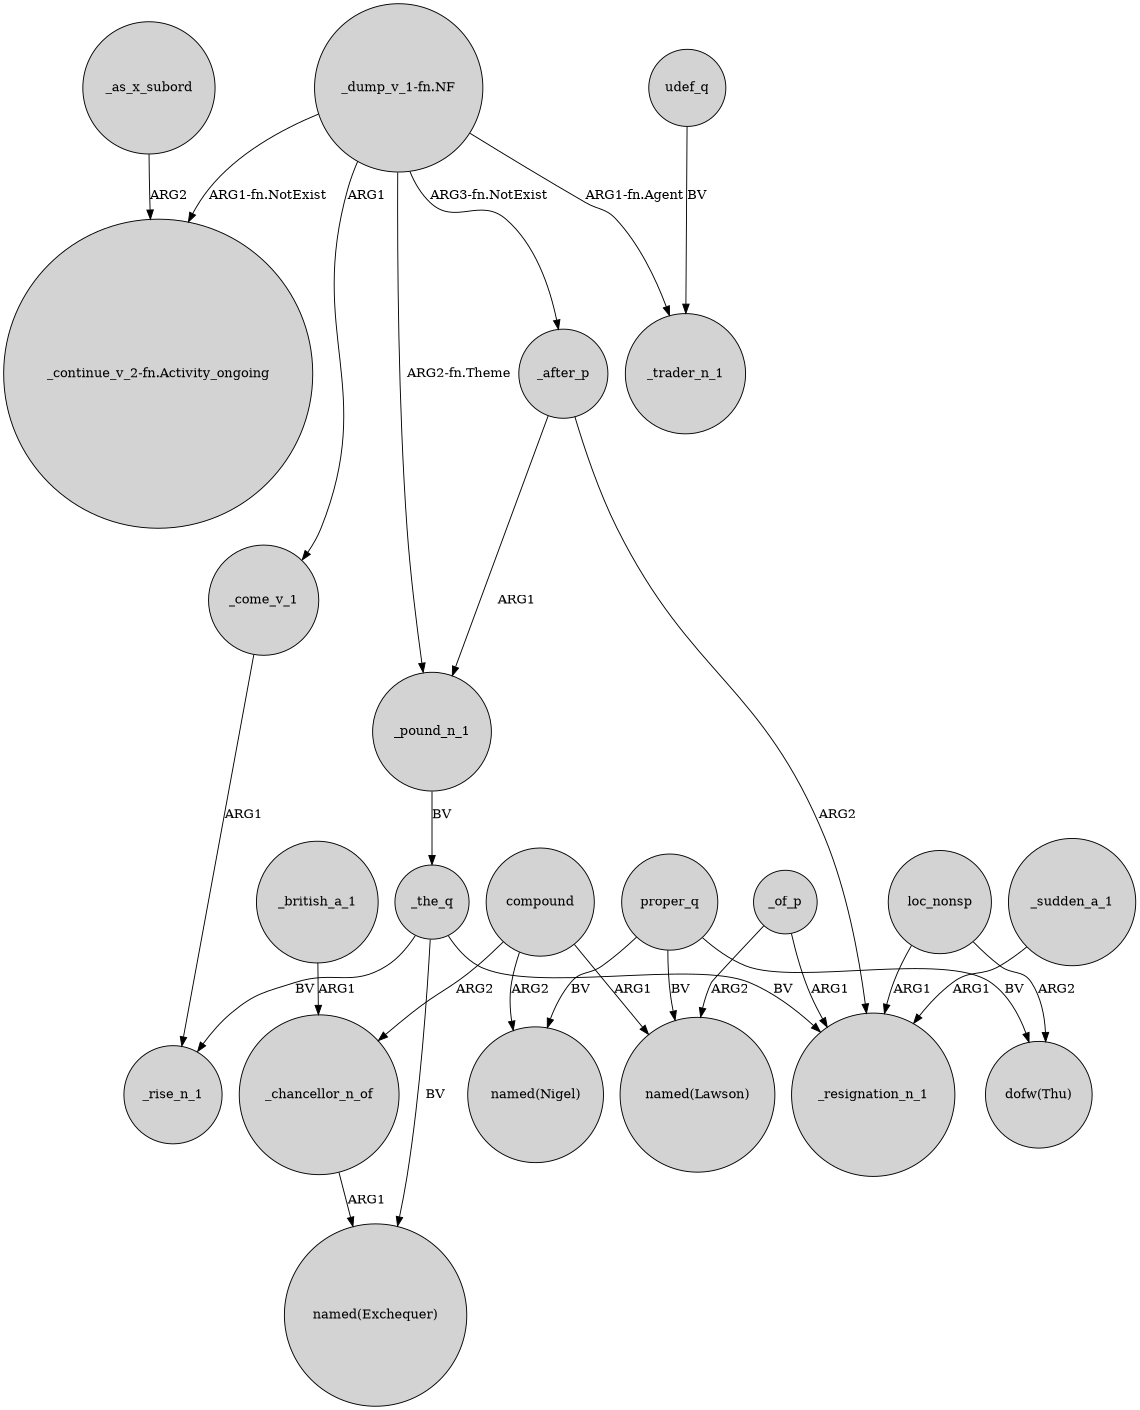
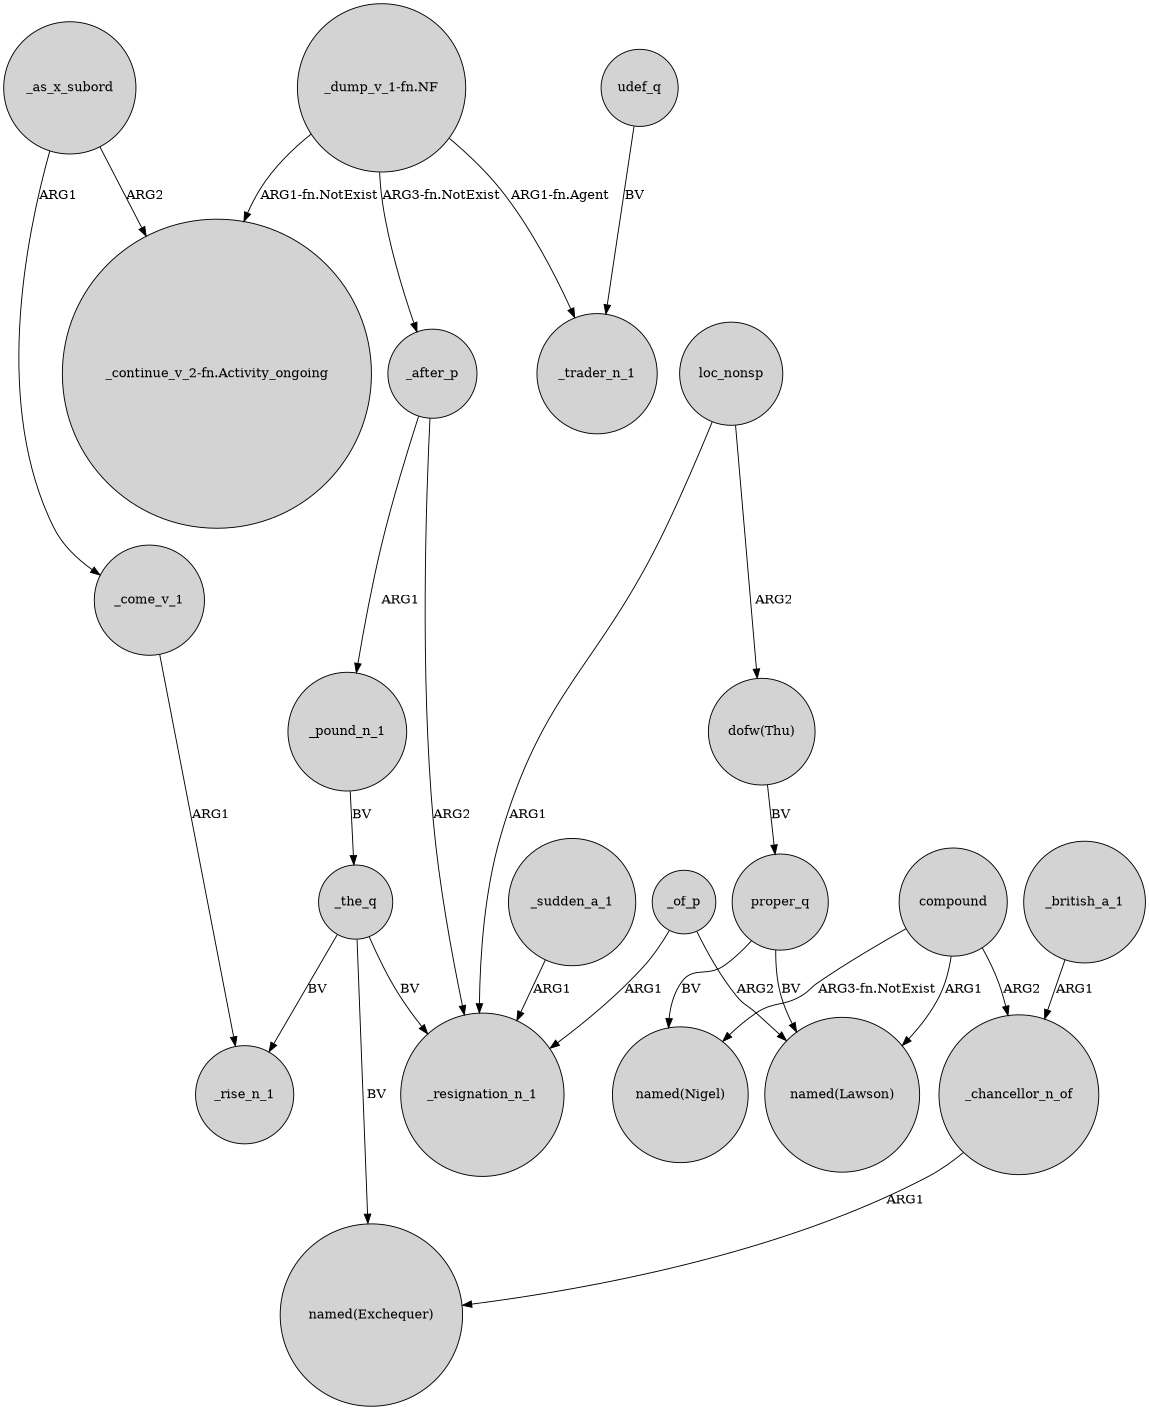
  digraph {
    node [shape=circle style=filled]
    _as_x_subord
    "_continue_v_2-fn.Activity_ongoing"
    _come_v_1
    _rise_n_1
    "_dump_v_1-fn.NF"
    _trader_n_1
    _pound_n_1
    _after_p
    compound
    "named(Nigel)"
    _chancellor_n_of
    "named(Lawson)"
    "named(Exchequer)"
    loc_nonsp
    _resignation_n_1
    "dofw(Thu)"
    udef_q
    _the_q
    _british_a_1
    proper_q
    _of_p
    _sudden_a_1
    _as_x_subord -> "_continue_v_2-fn.Activity_ongoing" [label=ARG2]
-   "_dump_v_1-fn.NF" -> _come_v_1 [label=ARG1]
+   _as_x_subord -> _come_v_1 [label=ARG1]
    _come_v_1 -> _rise_n_1 [label=ARG1]
    "_dump_v_1-fn.NF" -> "_continue_v_2-fn.Activity_ongoing" [label="ARG1-fn.NotExist"]
    "_dump_v_1-fn.NF" -> _trader_n_1 [label="ARG1-fn.Agent"]
-   "_dump_v_1-fn.NF" -> _pound_n_1 [label="ARG2-fn.Theme"]
    "_dump_v_1-fn.NF" -> _after_p [label="ARG3-fn.NotExist"]
    _pound_n_1 -> _the_q [label=BV]
    _after_p -> _pound_n_1 [label=ARG1]
    _after_p -> _resignation_n_1 [label=ARG2]
-   compound -> "named(Nigel)" [label=ARG2]
+   compound -> "named(Nigel)" [label="ARG3-fn.NotExist"]
    compound -> _chancellor_n_of [label=ARG2]
    compound -> "named(Lawson)" [label=ARG1]
    _chancellor_n_of -> "named(Exchequer)" [label=ARG1]
    loc_nonsp -> _resignation_n_1 [label=ARG1]
    loc_nonsp -> "dofw(Thu)" [label=ARG2]
    udef_q -> _trader_n_1 [label=BV]
    _the_q -> _rise_n_1 [label=BV]
    _the_q -> "named(Exchequer)" [label=BV]
    _the_q -> _resignation_n_1 [label=BV]
    _british_a_1 -> _chancellor_n_of [label=ARG1]
    proper_q -> "named(Nigel)" [label=BV]
    proper_q -> "named(Lawson)" [label=BV]
-   proper_q -> "dofw(Thu)" [label=BV]
+   "dofw(Thu)" -> proper_q [label=BV]
    _of_p -> "named(Lawson)" [label=ARG2]
    _of_p -> _resignation_n_1 [label=ARG1]
    _sudden_a_1 -> _resignation_n_1 [label=ARG1]
  }
